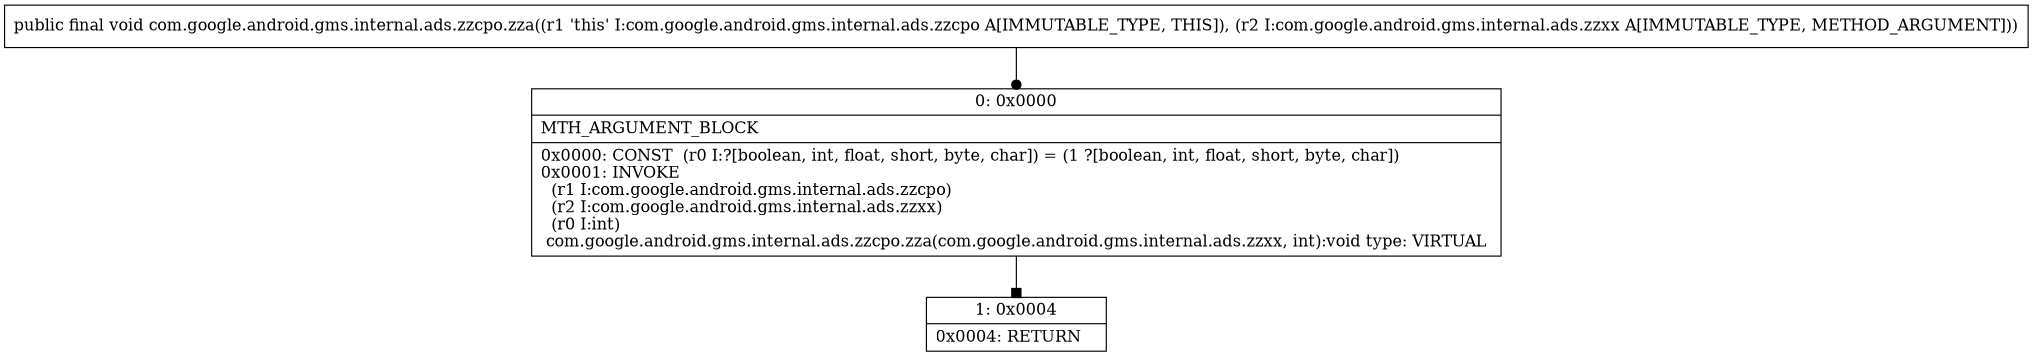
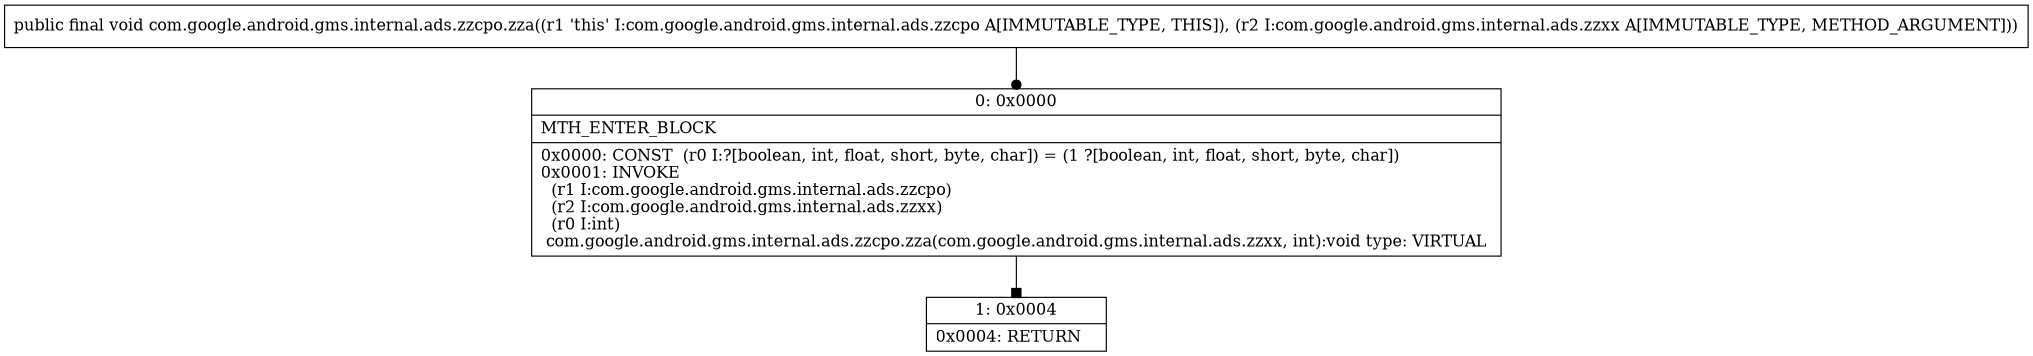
  digraph {
    node [shape=record]
-   n1 [label="{0\:\ 0x0000|MTH_ARGUMENT_BLOCK\l|0x0000: CONST  (r0 I:?[boolean, int, float, short, byte, char]) = (1 ?[boolean, int, float, short, byte, char]) \l0x0001: INVOKE  \l  (r1 I:com.google.android.gms.internal.ads.zzcpo)\l  (r2 I:com.google.android.gms.internal.ads.zzxx)\l  (r0 I:int)\l com.google.android.gms.internal.ads.zzcpo.zza(com.google.android.gms.internal.ads.zzxx, int):void type: VIRTUAL \l}"]
+   n1 [label="{0\:\ 0x0000|MTH_ENTER_BLOCK\l|0x0000: CONST  (r0 I:?[boolean, int, float, short, byte, char]) = (1 ?[boolean, int, float, short, byte, char]) \l0x0001: INVOKE  \l  (r1 I:com.google.android.gms.internal.ads.zzcpo)\l  (r2 I:com.google.android.gms.internal.ads.zzxx)\l  (r0 I:int)\l com.google.android.gms.internal.ads.zzcpo.zza(com.google.android.gms.internal.ads.zzxx, int):void type: VIRTUAL \l}"]
    n2 [label="{1\:\ 0x0004|0x0004: RETURN   \l}"]
    n3 [label="{public final void com.google.android.gms.internal.ads.zzcpo.zza((r1 'this' I:com.google.android.gms.internal.ads.zzcpo A[IMMUTABLE_TYPE, THIS]), (r2 I:com.google.android.gms.internal.ads.zzxx A[IMMUTABLE_TYPE, METHOD_ARGUMENT])) }"]
    n1 -> n2 [arrowhead=box]
    n3 -> n1 [arrowhead=dot]
  }
